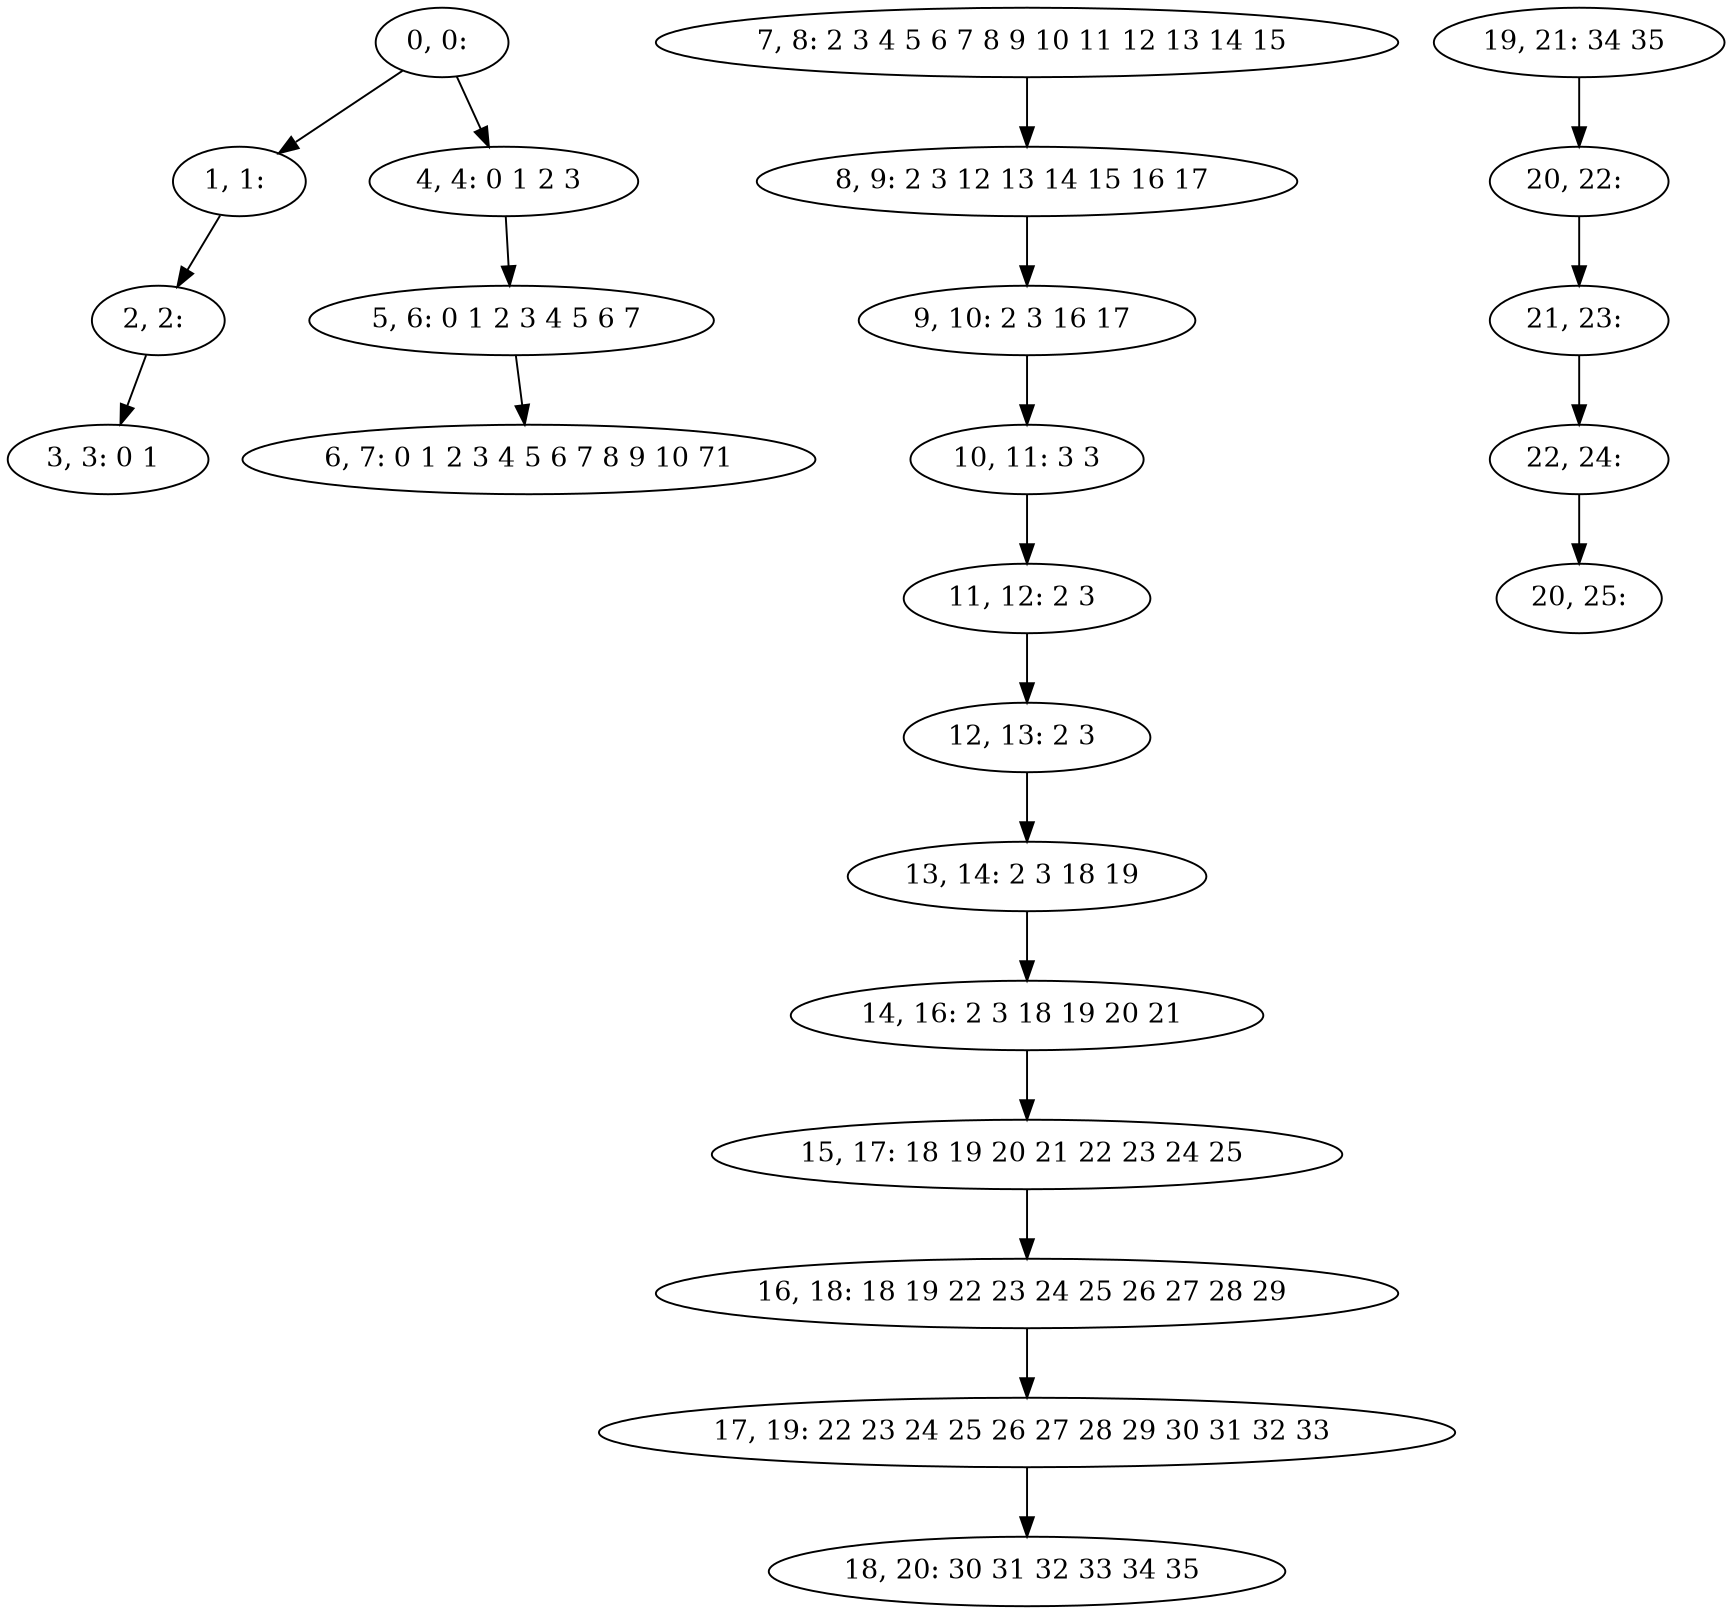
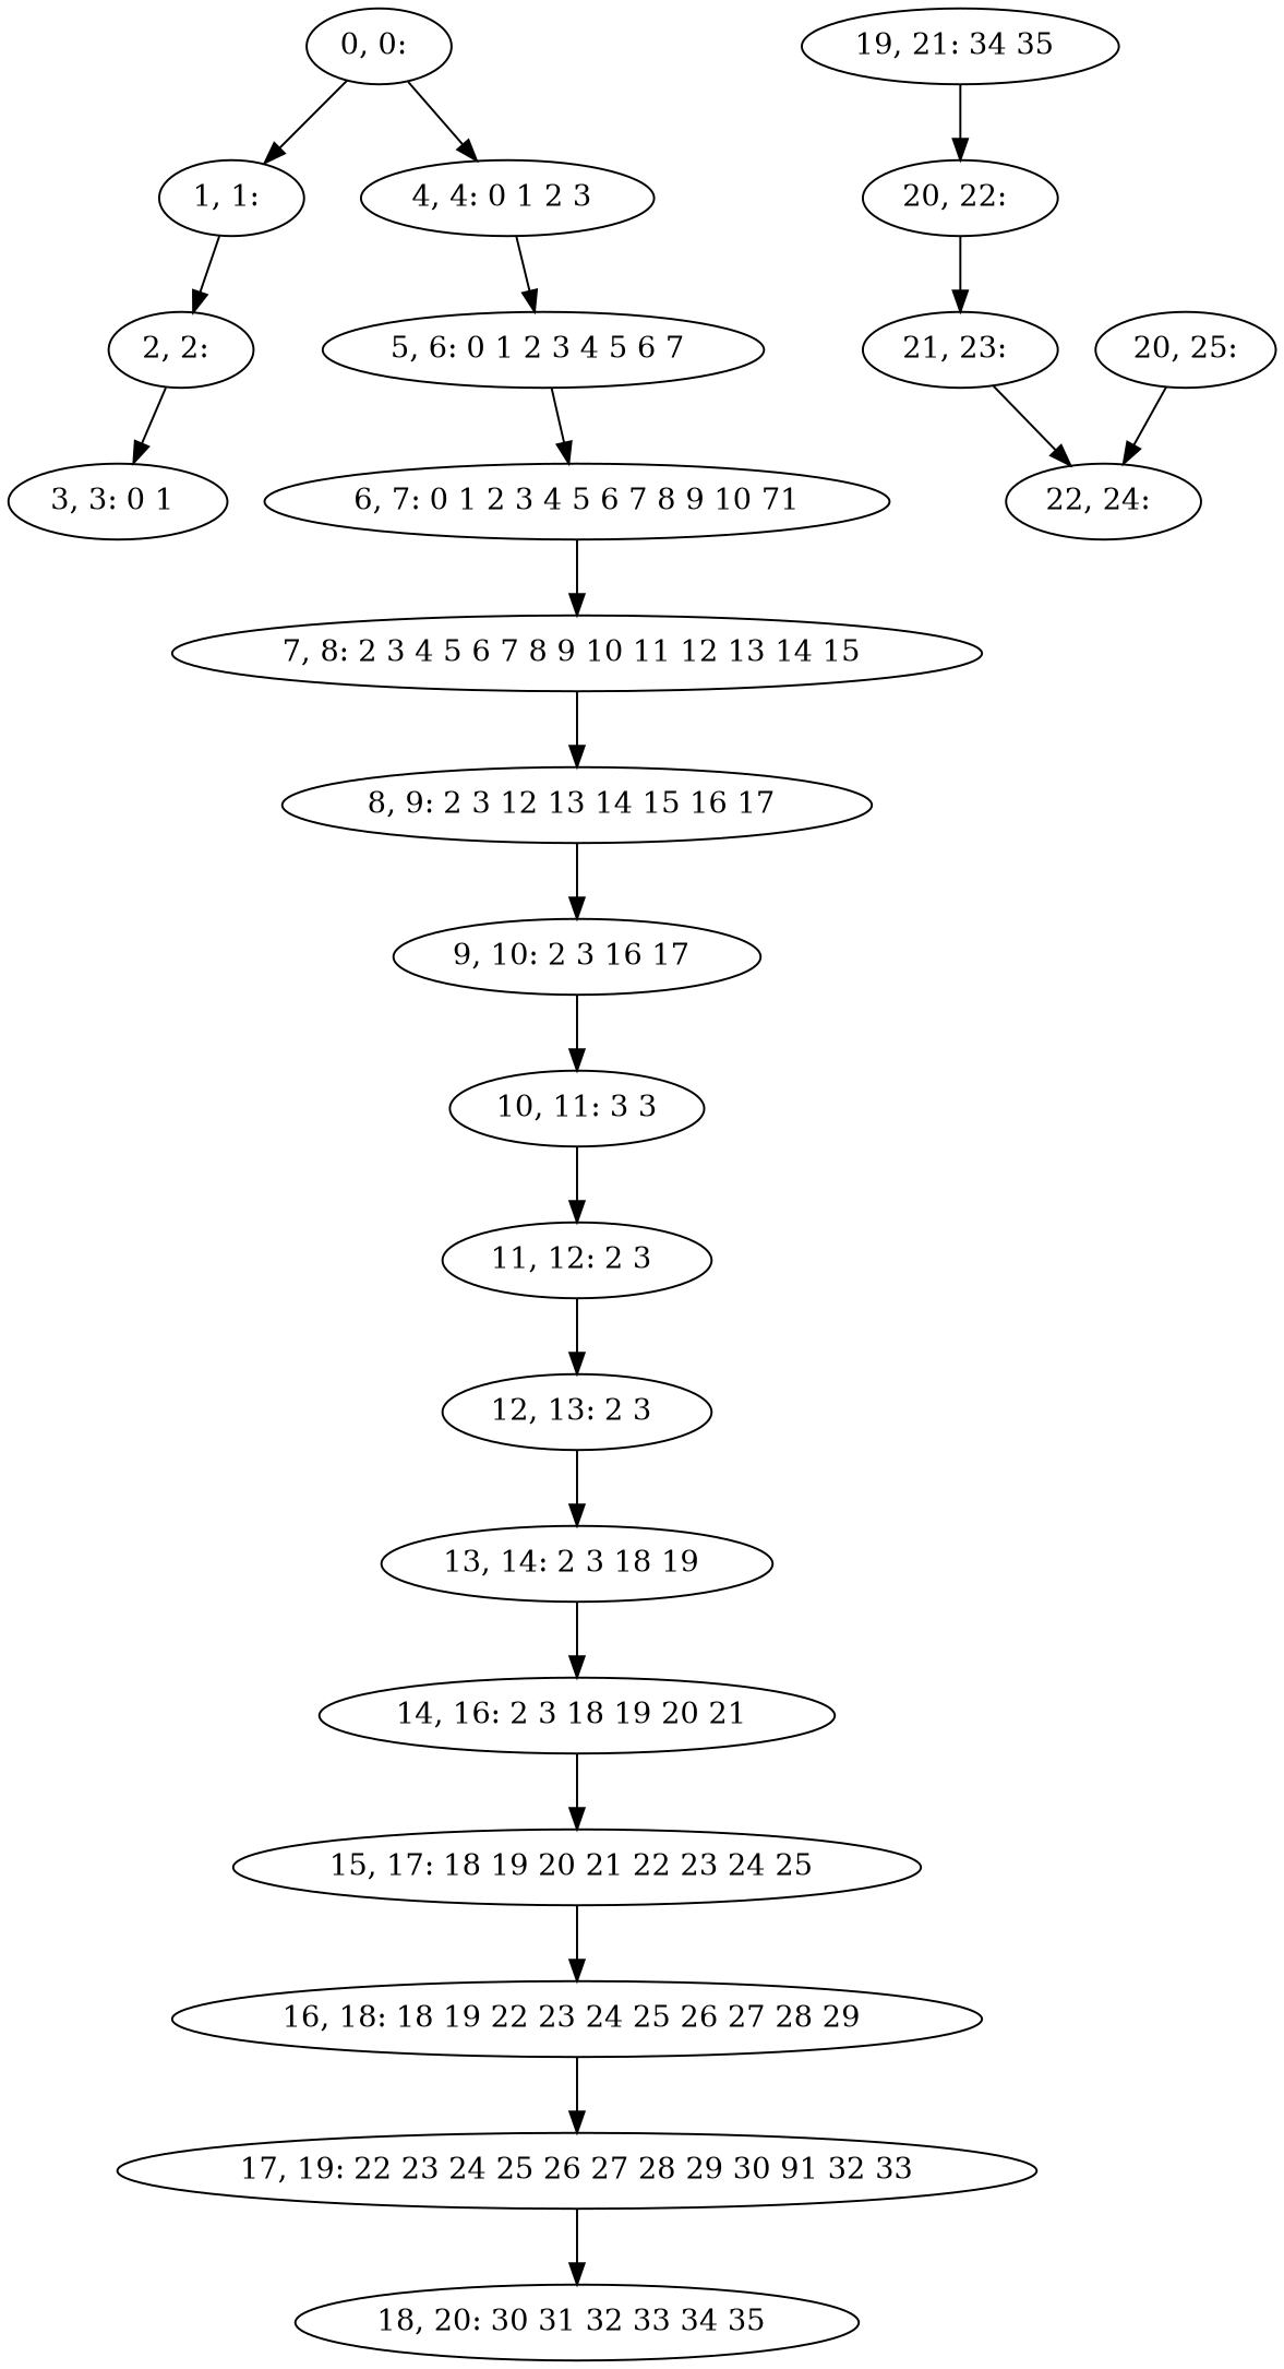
  digraph {
    n1 [label="0, 0: "]
    n2 [label="1, 1: "]
    n3 [label="4, 4: 0 1 2 3 "]
    n4 [label="2, 2: "]
    n5 [label="3, 3: 0 1 "]
    n6 [label="5, 6: 0 1 2 3 4 5 6 7 "]
    n7 [label="6, 7: 0 1 2 3 4 5 6 7 8 9 10 71"]
    n8 [label="7, 8: 2 3 4 5 6 7 8 9 10 11 12 13 14 15 "]
    n9 [label="8, 9: 2 3 12 13 14 15 16 17 "]
    n10 [label="9, 10: 2 3 16 17 "]
    n11 [label="10, 11: 3 3"]
    n12 [label="11, 12: 2 3 "]
    n13 [label="12, 13: 2 3 "]
    n14 [label="13, 14: 2 3 18 19 "]
    n15 [label="14, 16: 2 3 18 19 20 21 "]
    n16 [label="15, 17: 18 19 20 21 22 23 24 25 "]
    n17 [label="16, 18: 18 19 22 23 24 25 26 27 28 29 "]
-   n18 [label="17, 19: 22 23 24 25 26 27 28 29 30 31 32 33 "]
+   n18 [label="17, 19: 22 23 24 25 26 27 28 29 30 91 32 33"]
    n19 [label="18, 20: 30 31 32 33 34 35 "]
    n20 [label="19, 21: 34 35 "]
    n21 [label="20, 22: "]
    n22 [label="21, 23: "]
    n23 [label="22, 24: "]
    n24 [label="20, 25:"]
    n1 -> n2
    n1 -> n3
    n2 -> n4
    n3 -> n6
    n4 -> n5
    n6 -> n7
+   n7 -> n8
    n8 -> n9
    n9 -> n10
    n10 -> n11
    n11 -> n12
    n12 -> n13
    n13 -> n14
    n14 -> n15
    n15 -> n16
    n16 -> n17
    n17 -> n18
    n18 -> n19
    n20 -> n21
    n21 -> n22
    n22 -> n23
-   n23 -> n24
+   n24 -> n23
  }
